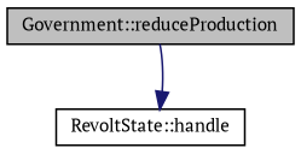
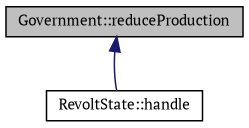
  digraph {
    rankdir=TB
    fontname="PT Serif"
    node [color=black fontname="PT Serif" fontsize=10 shape=record style=filled]
    n1 [fillcolor=grey75 fontcolor=black height=0.2 label="Government::reduceProduction" width=0.4]
    n2 [fillcolor=white height=0.2 label="RevoltState::handle" width=0.4]
-   n2 -> n1 [color=midnightblue dir=back fontname="PT Serif" fontsize=10 labelfontname=Helvetica labelfontsize=10 style=solid]
+   n1 -> n2 [color=midnightblue dir=back fontname="PT Serif" fontsize=10 labelfontname=Helvetica labelfontsize=10 style=solid]
  }
